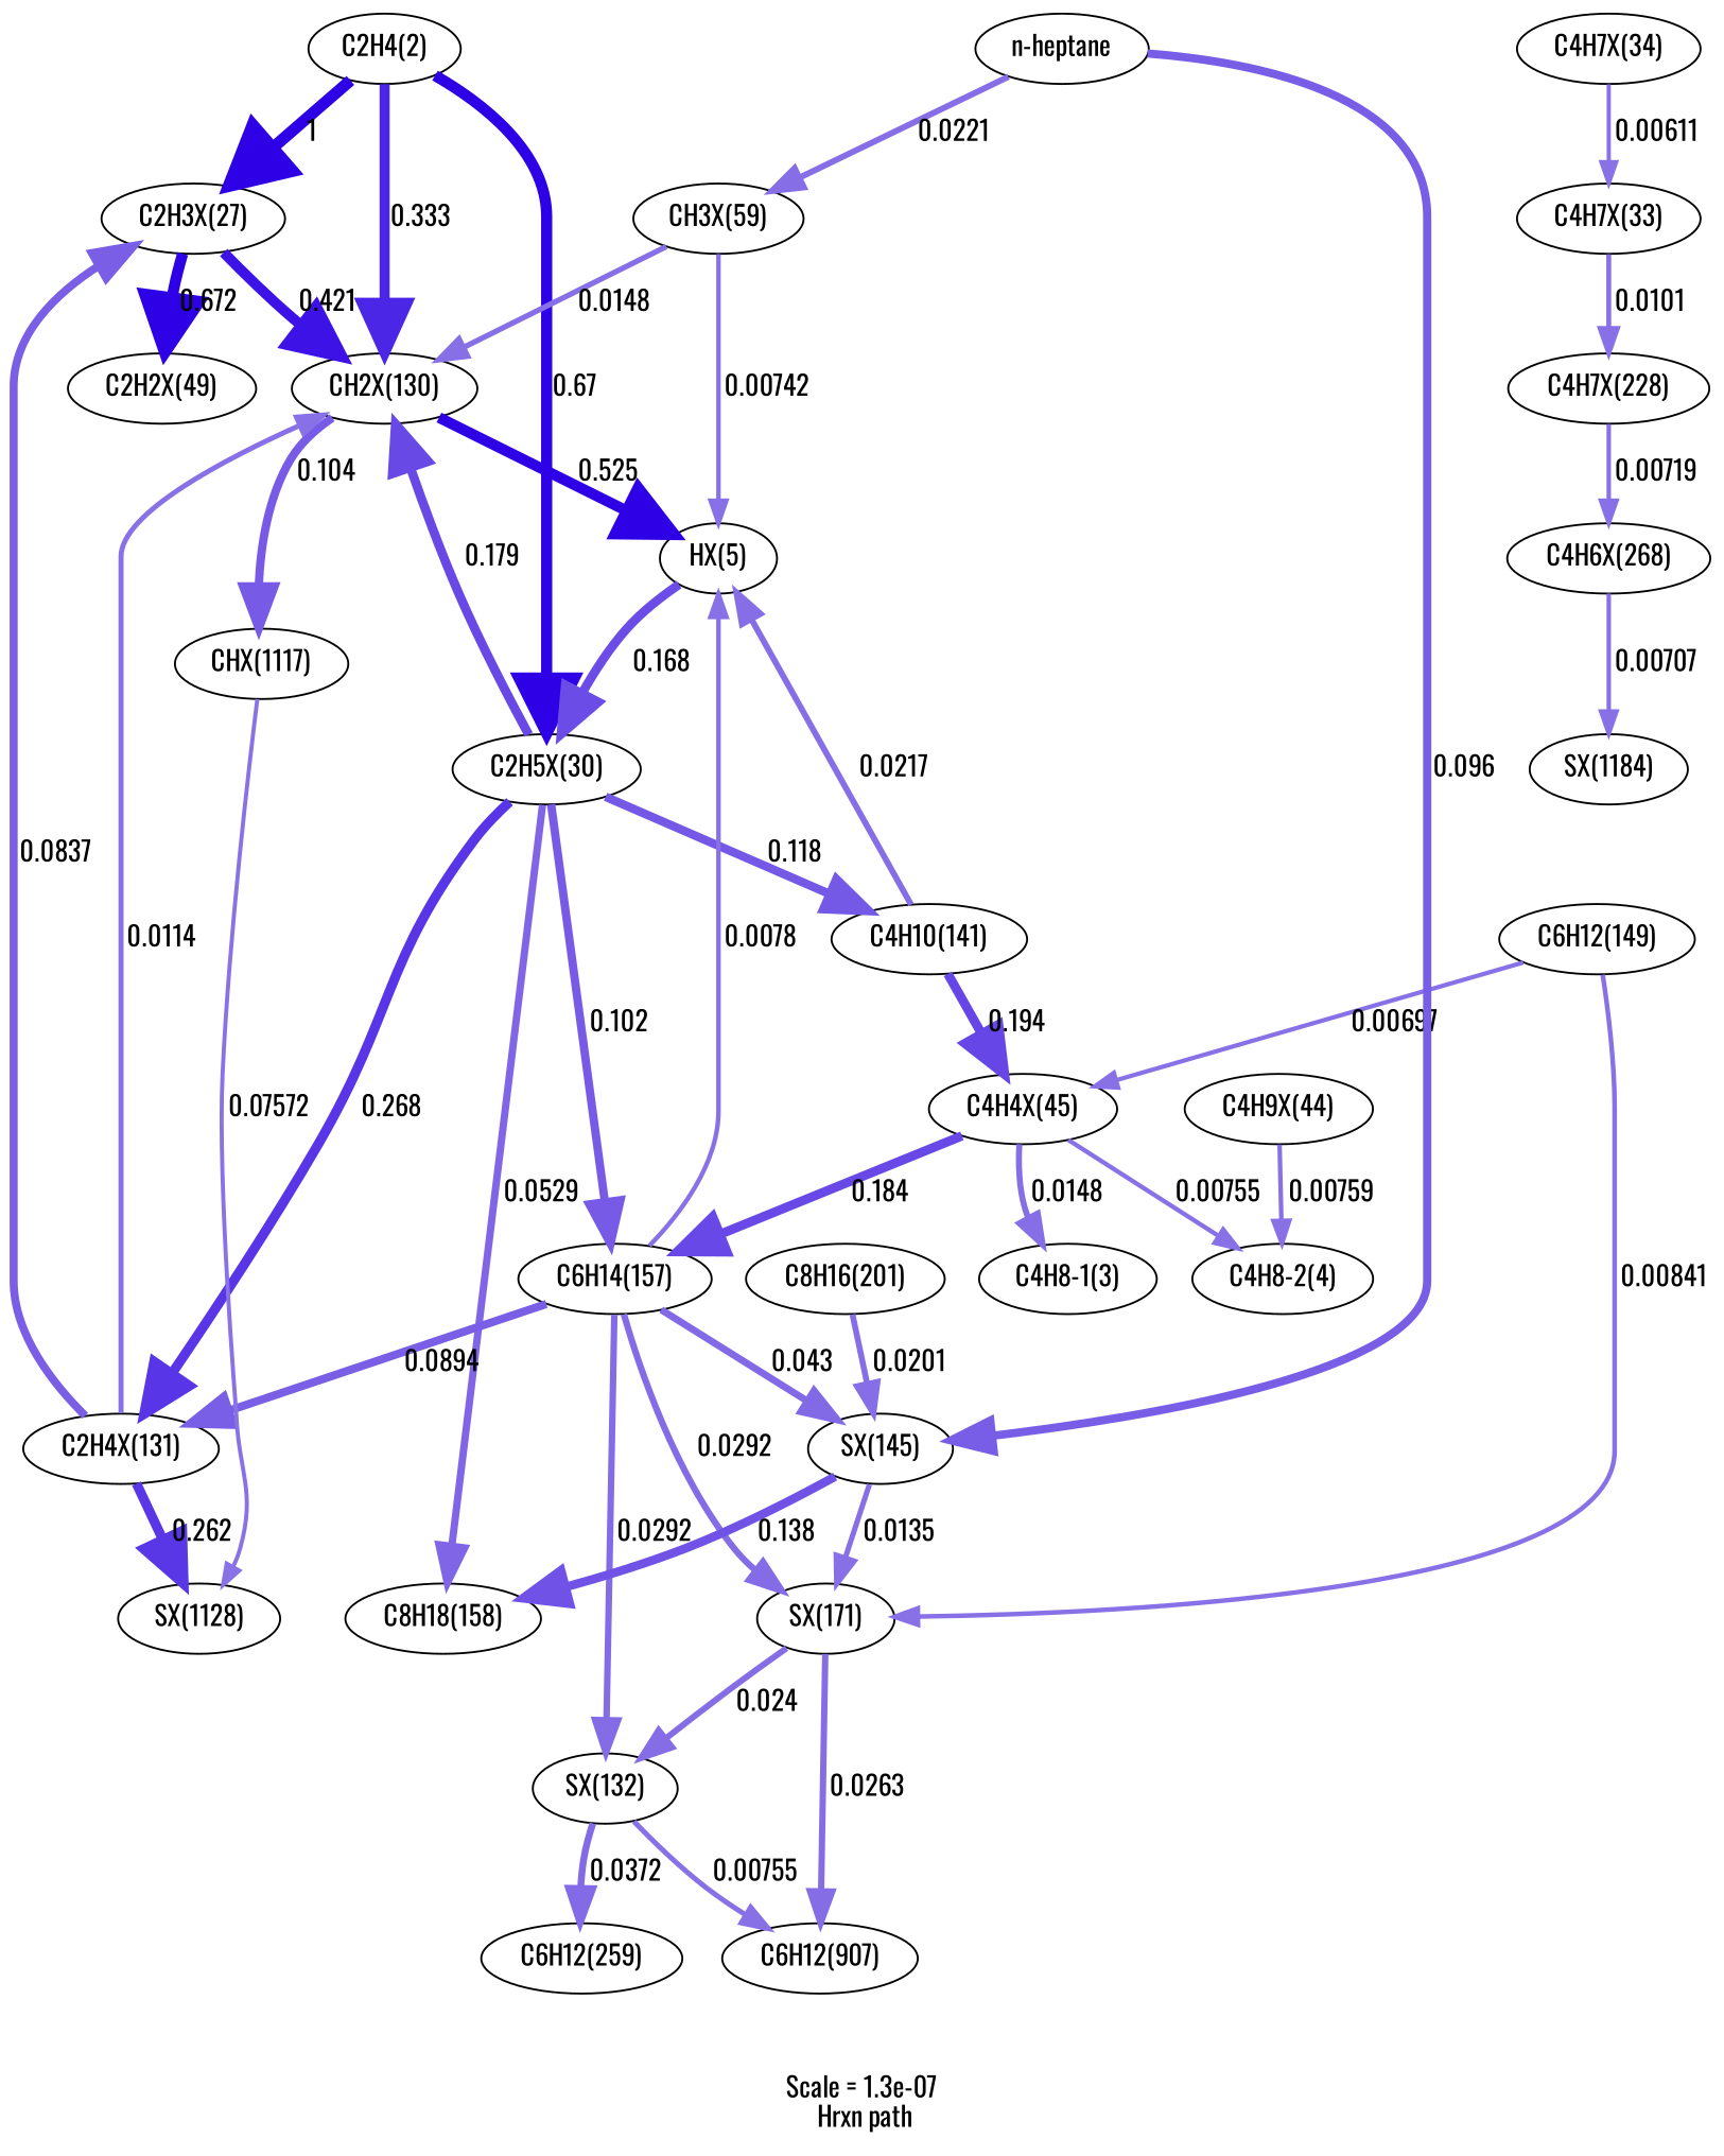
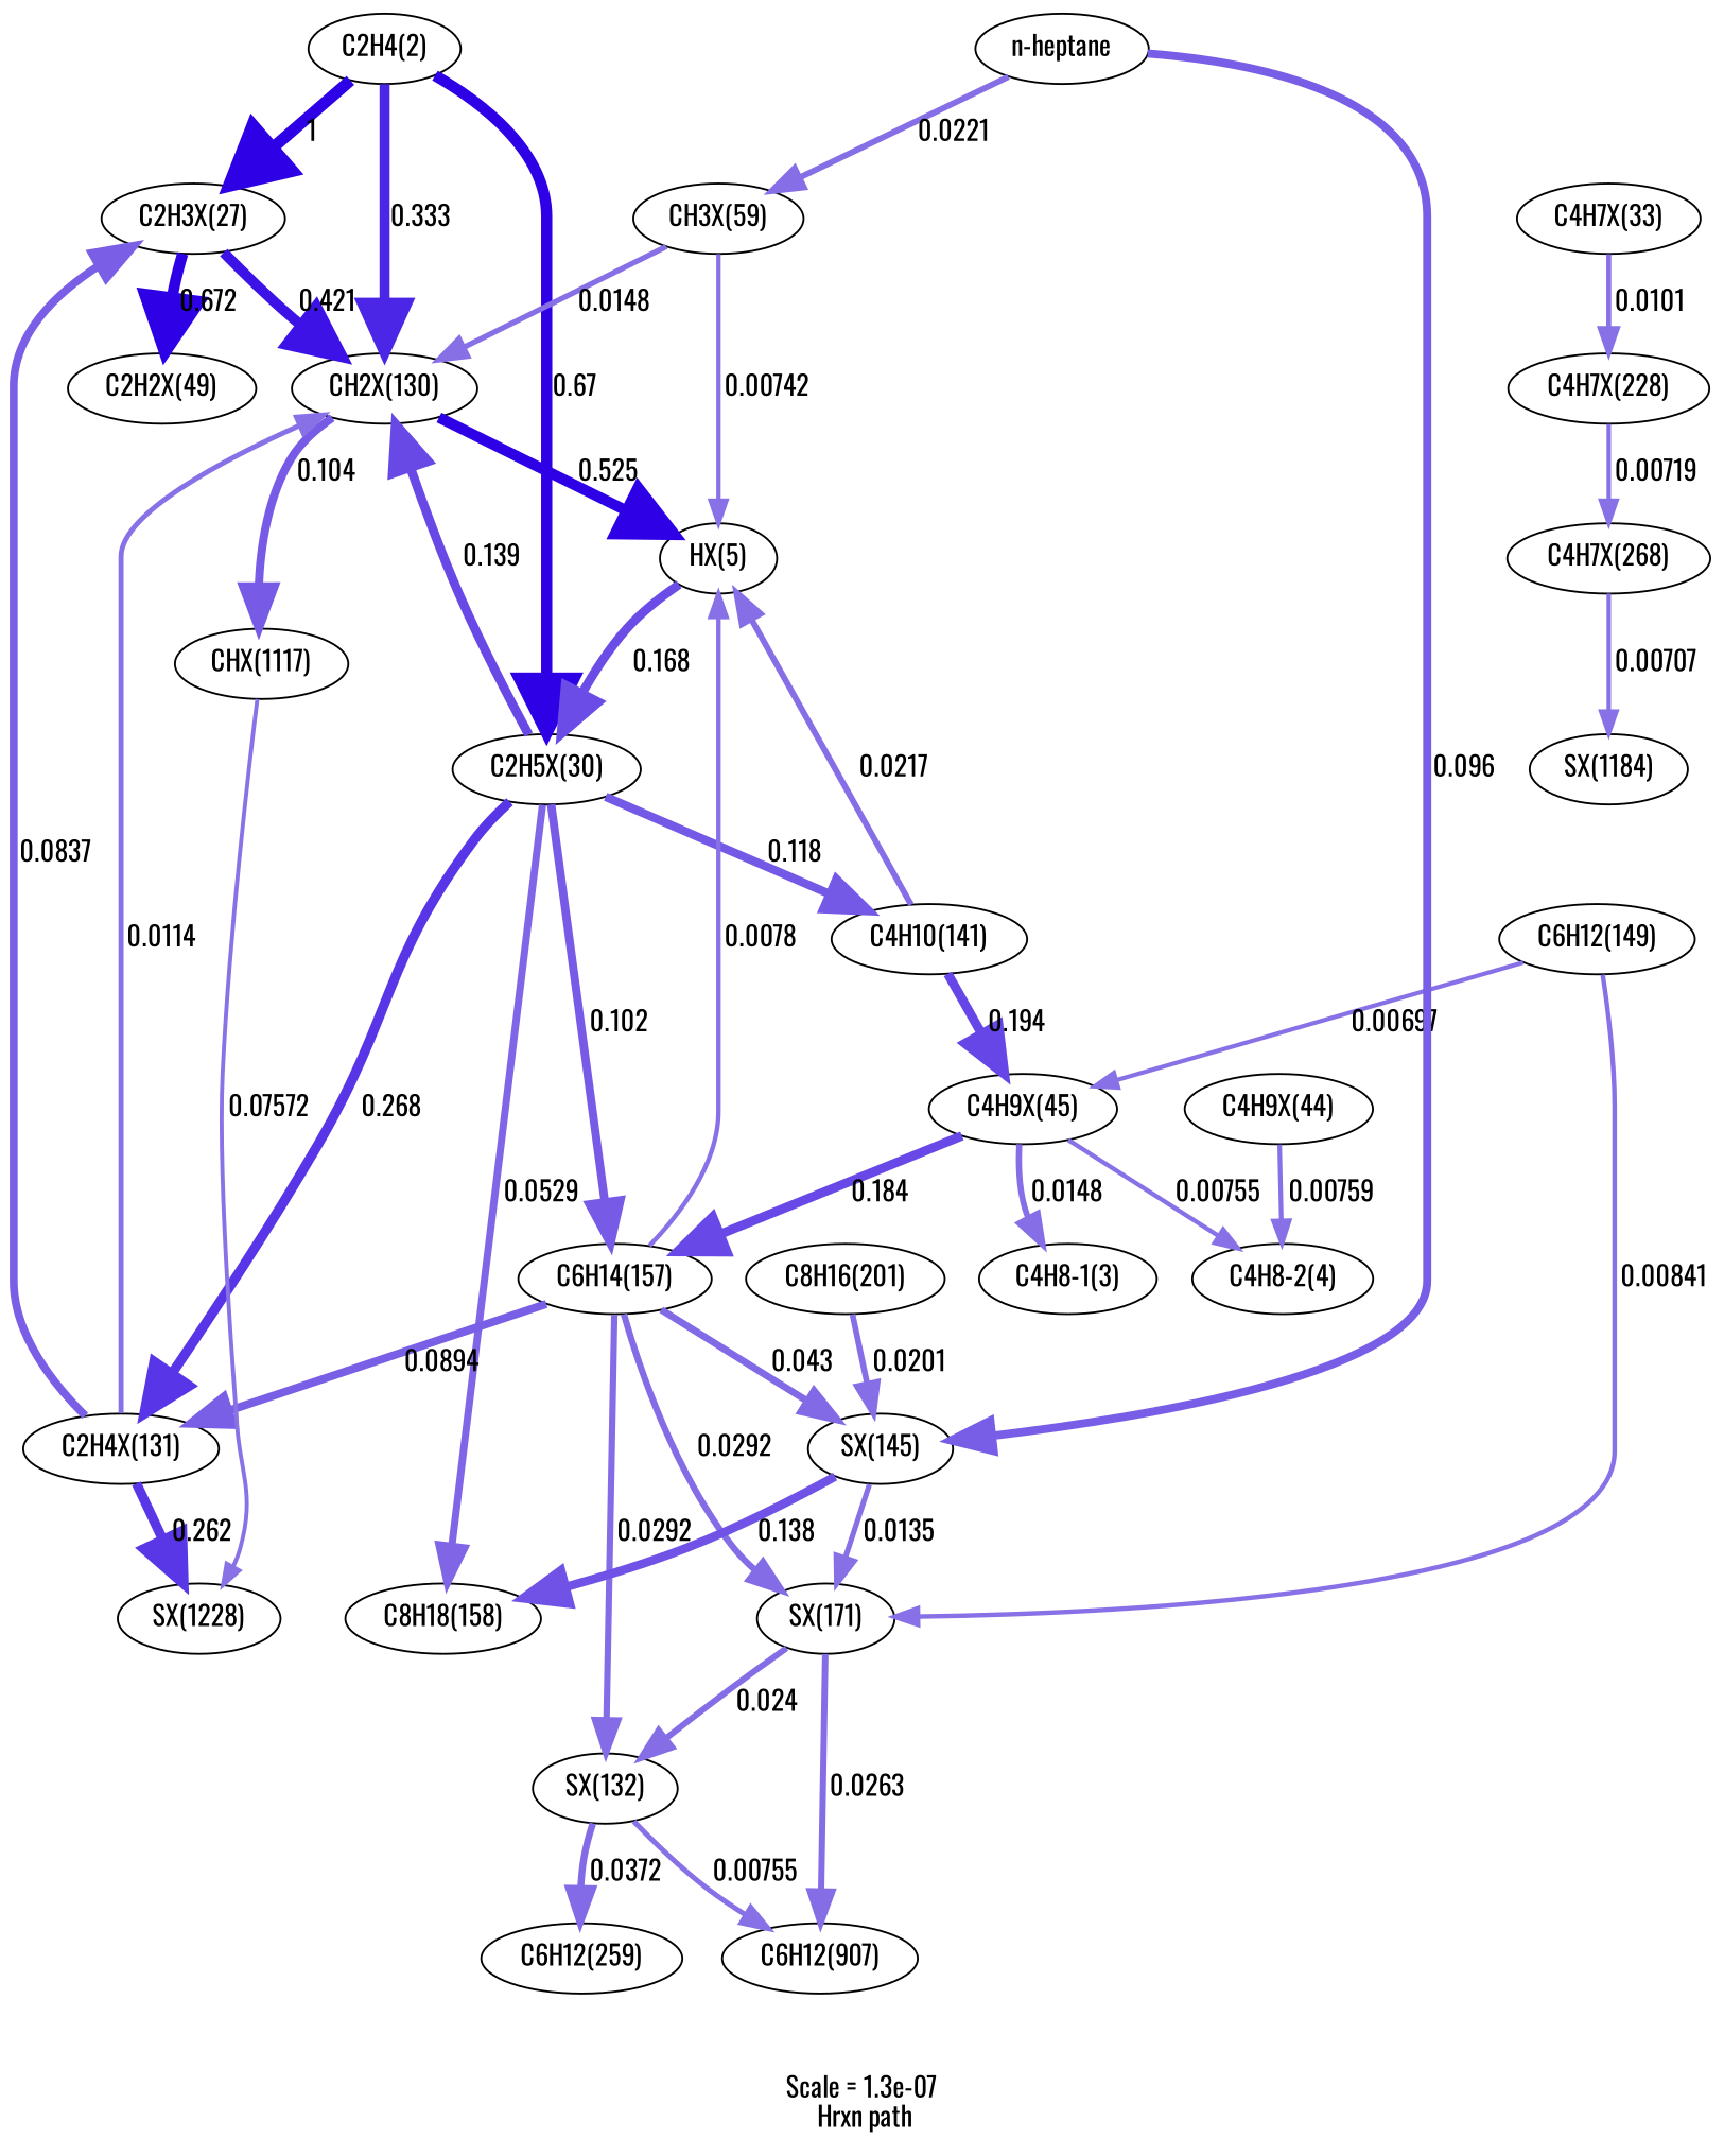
  digraph {
    fontname=Oswald
    label="Scale = 1.3e-07\l Hrxn path"
    node [fontname=Oswald]
    edge [arrowsize=2.85 color="0.7, 0.508, 0.9" fontname=Oswald style="setlinewidth(5.7)"]
    n1 [label="C2H4(2)"]
    n2 [label="C2H3X(27)"]
    n3 [label="C2H5X(30)"]
    n4 [label="CH2X(130)"]
    n5 [label="HX(5)"]
    n6 [label="C2H2X(49)"]
    n7 [label="C4H10(141)"]
    n8 [label="C6H14(157)"]
    n9 [label="C2H4X(131)"]
    n10 [label="C8H18(158)"]
    n11 [label="CHX(1117)"]
-   n12 [label="C4H4X(45)"]
+   n12 [label="C4H9X(45)"]
    n13 [label="SX(145)"]
    n14 [label="SX(171)"]
    n15 [label="SX(132)"]
-   n16 [label="SX(1128)"]
+   n16 [label="SX(1228)"]
    n17 [label="C4H8-1(3)"]
    n18 [label="C4H8-2(4)"]
    n19 [label="C6H12(907)"]
    n20 [label="C6H12(259)"]
    n21 [label="CH3X(59)"]
    n22 [label="C4H9X(44)"]
    n23 [label="C6H12(149)"]
-   n24 [label="C4H7X(34)"]
    n25 [label="C4H7X(33)"]
    n26 [label="C4H7X(228)"]
-   n27 [label="C4H6X(268)"]
+   n27 [label="C4H7X(268)"]
    n28 [label="SX(1184)"]
    n29 [label="n-heptane"]
    n30 [label="C8H16(201)"]
    n1 -> n2 [arrowsize=3 color="0.7, 1.5, 0.9" label=" 1" style="setlinewidth(6)"]
    n1 -> n3 [color="0.7, 1.17, 0.9" label=" 0.67"]
    n1 -> n4 [arrowsize=2.59 color="0.7, 0.833, 0.9" label=" 0.333" style="setlinewidth(5.17)"]
    n2 -> n4 [arrowsize=2.67 color="0.7, 0.921, 0.9" label=" 0.421" style="setlinewidth(5.35)"]
    n2 -> n6 [color="0.7, 1.17, 0.9" label=" 0.672"]
-   n3 -> n4 [arrowsize=2.35 color="0.7, 0.679, 0.9" label=" 0.179" style="setlinewidth(4.7)"]
+   n3 -> n4 [arrowsize=2.35 color="0.7, 0.679, 0.9" label=" 0.139" style="setlinewidth(4.7)"]
    n3 -> n7 [arrowsize=2.19 color="0.7, 0.618, 0.9" label=" 0.118" style="setlinewidth(4.39)"]
    n3 -> n8 [arrowsize=2.14 color="0.7, 0.602, 0.9" label=" 0.102" style="setlinewidth(4.28)"]
    n3 -> n9 [arrowsize=2.5 color="0.7, 0.768, 0.9" label=" 0.268" style="setlinewidth(5.01)"]
    n3 -> n10 [arrowsize=1.89 color="0.7, 0.553, 0.9" label=" 0.0529" style="setlinewidth(3.78)"]
    n4 -> n5 [arrowsize=2.76 color="0.7, 1.02, 0.9" label=" 0.525" style="setlinewidth(5.51)"]
    n4 -> n11 [arrowsize=2.15 color="0.7, 0.604, 0.9" label=" 0.104" style="setlinewidth(4.29)"]
    n5 -> n3 [arrowsize=2.33 color="0.7, 0.668, 0.9" label=" 0.168" style="setlinewidth(4.65)"]
    n7 -> n5 [arrowsize=1.55 color="0.7, 0.522, 0.9" label=" 0.0217" style="setlinewidth(3.11)"]
    n7 -> n12 [arrowsize=2.38 color="0.7, 0.694, 0.9" label=" 0.194" style="setlinewidth(4.76)"]
    n8 -> n5 [arrowsize=1.17 label=" 0.0078" style="setlinewidth(2.34)"]
    n8 -> n9 [arrowsize=2.09 color="0.7, 0.589, 0.9" label=" 0.0894" style="setlinewidth(4.18)"]
    n8 -> n13 [arrowsize=1.81 color="0.7, 0.543, 0.9" label=" 0.043" style="setlinewidth(3.62)"]
    n8 -> n14 [arrowsize=1.67 color="0.7, 0.529, 0.9" label=" 0.0292" style="setlinewidth(3.33)"]
    n8 -> n15 [arrowsize=1.67 color="0.7, 0.529, 0.9" label=" 0.0292" style="setlinewidth(3.33)"]
    n9 -> n2 [arrowsize=2.06 color="0.7, 0.584, 0.9" label=" 0.0837" style="setlinewidth(4.13)"]
    n9 -> n4 [arrowsize=1.31 color="0.7, 0.511, 0.9" label=" 0.0114" style="setlinewidth(2.62)"]
    n9 -> n16 [arrowsize=2.5 color="0.7, 0.762, 0.9" label=" 0.262" style="setlinewidth(4.99)"]
    n11 -> n16 [arrowsize=1.05 color="0.7, 0.506, 0.9" label=" 0.07572" style="setlinewidth(2.1)"]
    n12 -> n8 [arrowsize=2.36 color="0.7, 0.684, 0.9" label=" 0.184" style="setlinewidth(4.72)"]
    n12 -> n17 [arrowsize=1.53 color="0.7, 0.521, 0.9" label=" 0.0148" style="setlinewidth(3.07)"]
    n12 -> n18 [arrowsize=1.16 label=" 0.00755" style="setlinewidth(2.31)"]
    n13 -> n10 [arrowsize=2.25 color="0.7, 0.638, 0.9" label=" 0.138" style="setlinewidth(4.5)"]
    n13 -> n14 [arrowsize=1.38 color="0.7, 0.514, 0.9" label=" 0.0135" style="setlinewidth(2.75)"]
    n14 -> n15 [arrowsize=1.59 color="0.7, 0.524, 0.9" label=" 0.024" style="setlinewidth(3.18)"]
    n14 -> n19 [arrowsize=1.63 color="0.7, 0.526, 0.9" label=" 0.0263" style="setlinewidth(3.25)"]
    n15 -> n19 [arrowsize=1.33 color="0.7, 0.512, 0.9" label=" 0.00755" style="setlinewidth(2.66)"]
    n15 -> n20 [arrowsize=1.76 color="0.7, 0.537, 0.9" label=" 0.0372" style="setlinewidth(3.52)"]
    n21 -> n4 [arrowsize=1.41 color="0.7, 0.515, 0.9" label=" 0.0148" style="setlinewidth(2.82)"]
    n21 -> n5 [arrowsize=1.15 color="0.7, 0.507, 0.9" label=" 0.00742" style="setlinewidth(2.3)"]
    n22 -> n18 [arrowsize=1.16 label=" 0.00759" style="setlinewidth(2.31)"]
    n23 -> n12 [arrowsize=1.13 color="0.7, 0.507, 0.9" label=" 0.00697" style="setlinewidth(2.25)"]
    n23 -> n14 [arrowsize=1.2 label=" 0.00841" style="setlinewidth(2.39)"]
-   n24 -> n25 [arrowsize=1.08 color="0.7, 0.506, 0.9" label=" 0.00611" style="setlinewidth(2.15)"]
    n25 -> n26 [arrowsize=1.26 color="0.7, 0.51, 0.9" label=" 0.0101" style="setlinewidth(2.53)"]
    n26 -> n27 [arrowsize=1.14 color="0.7, 0.507, 0.9" label=" 0.00719" style="setlinewidth(2.27)"]
    n27 -> n28 [arrowsize=1.13 color="0.7, 0.507, 0.9" label=" 0.00707" style="setlinewidth(2.26)"]
    n29 -> n13 [arrowsize=2.12 color="0.7, 0.596, 0.9" label=" 0.096" style="setlinewidth(4.23)"]
    n29 -> n21 [arrowsize=1.56 color="0.7, 0.522, 0.9" label=" 0.0221" style="setlinewidth(3.12)"]
    n30 -> n13 [arrowsize=1.53 color="0.7, 0.52, 0.9" label=" 0.0201" style="setlinewidth(3.05)"]
  }
